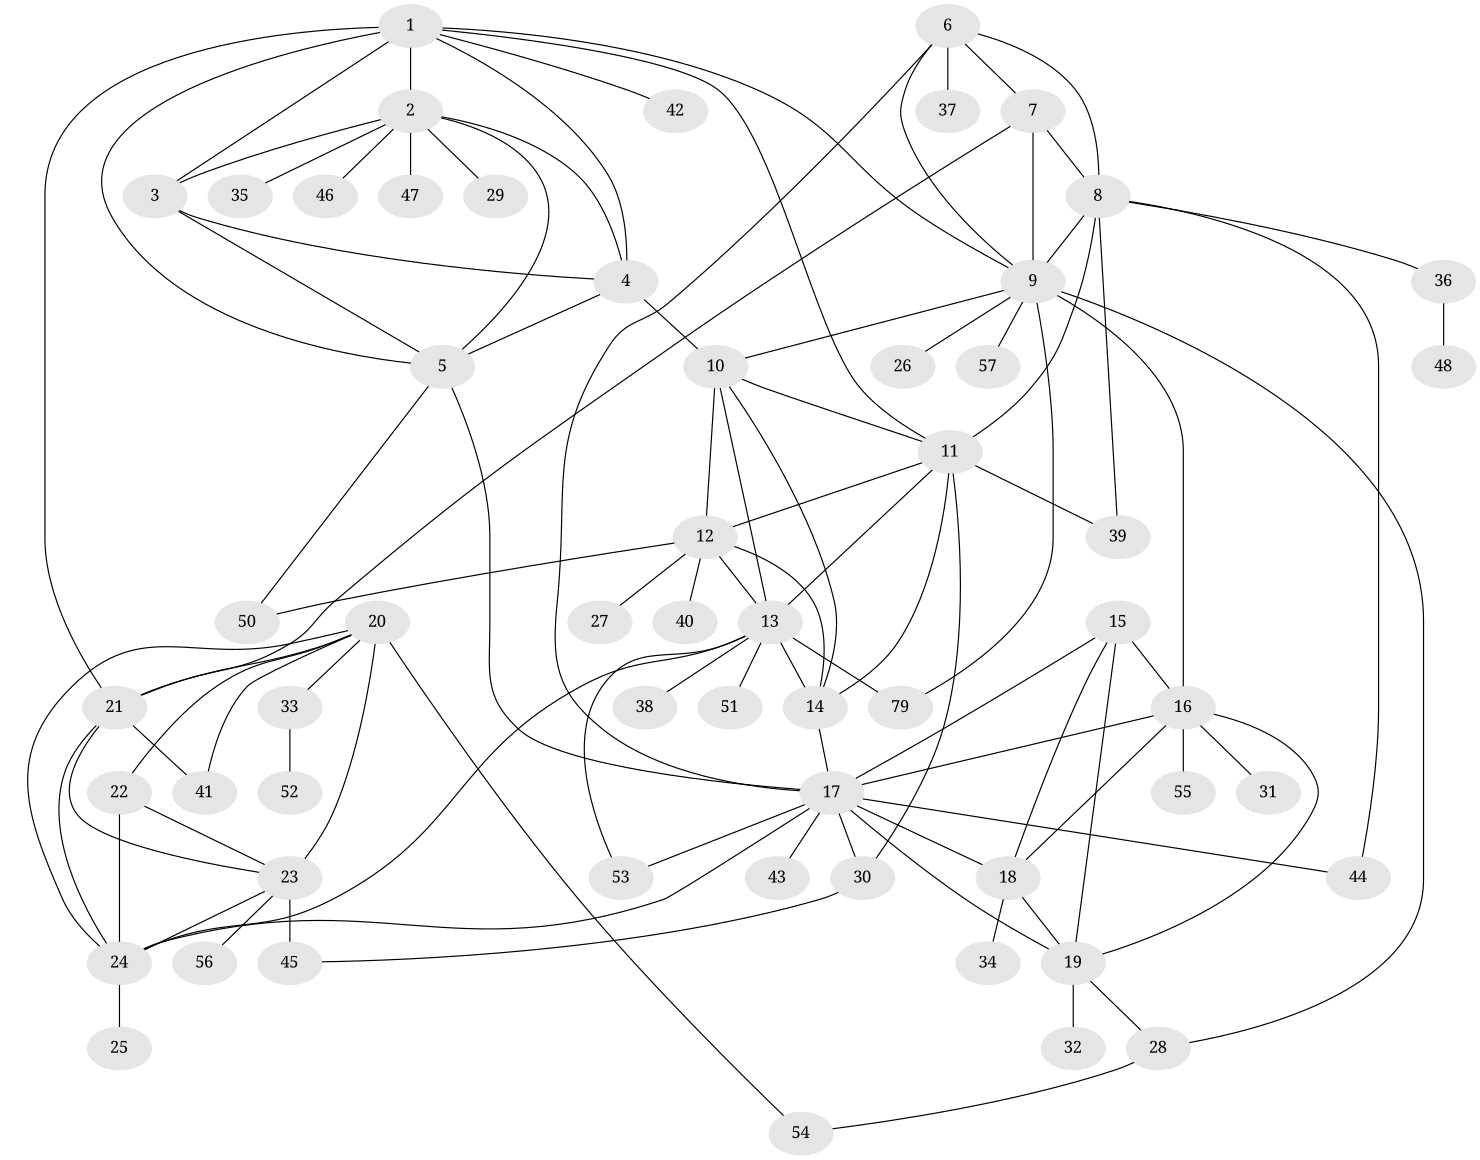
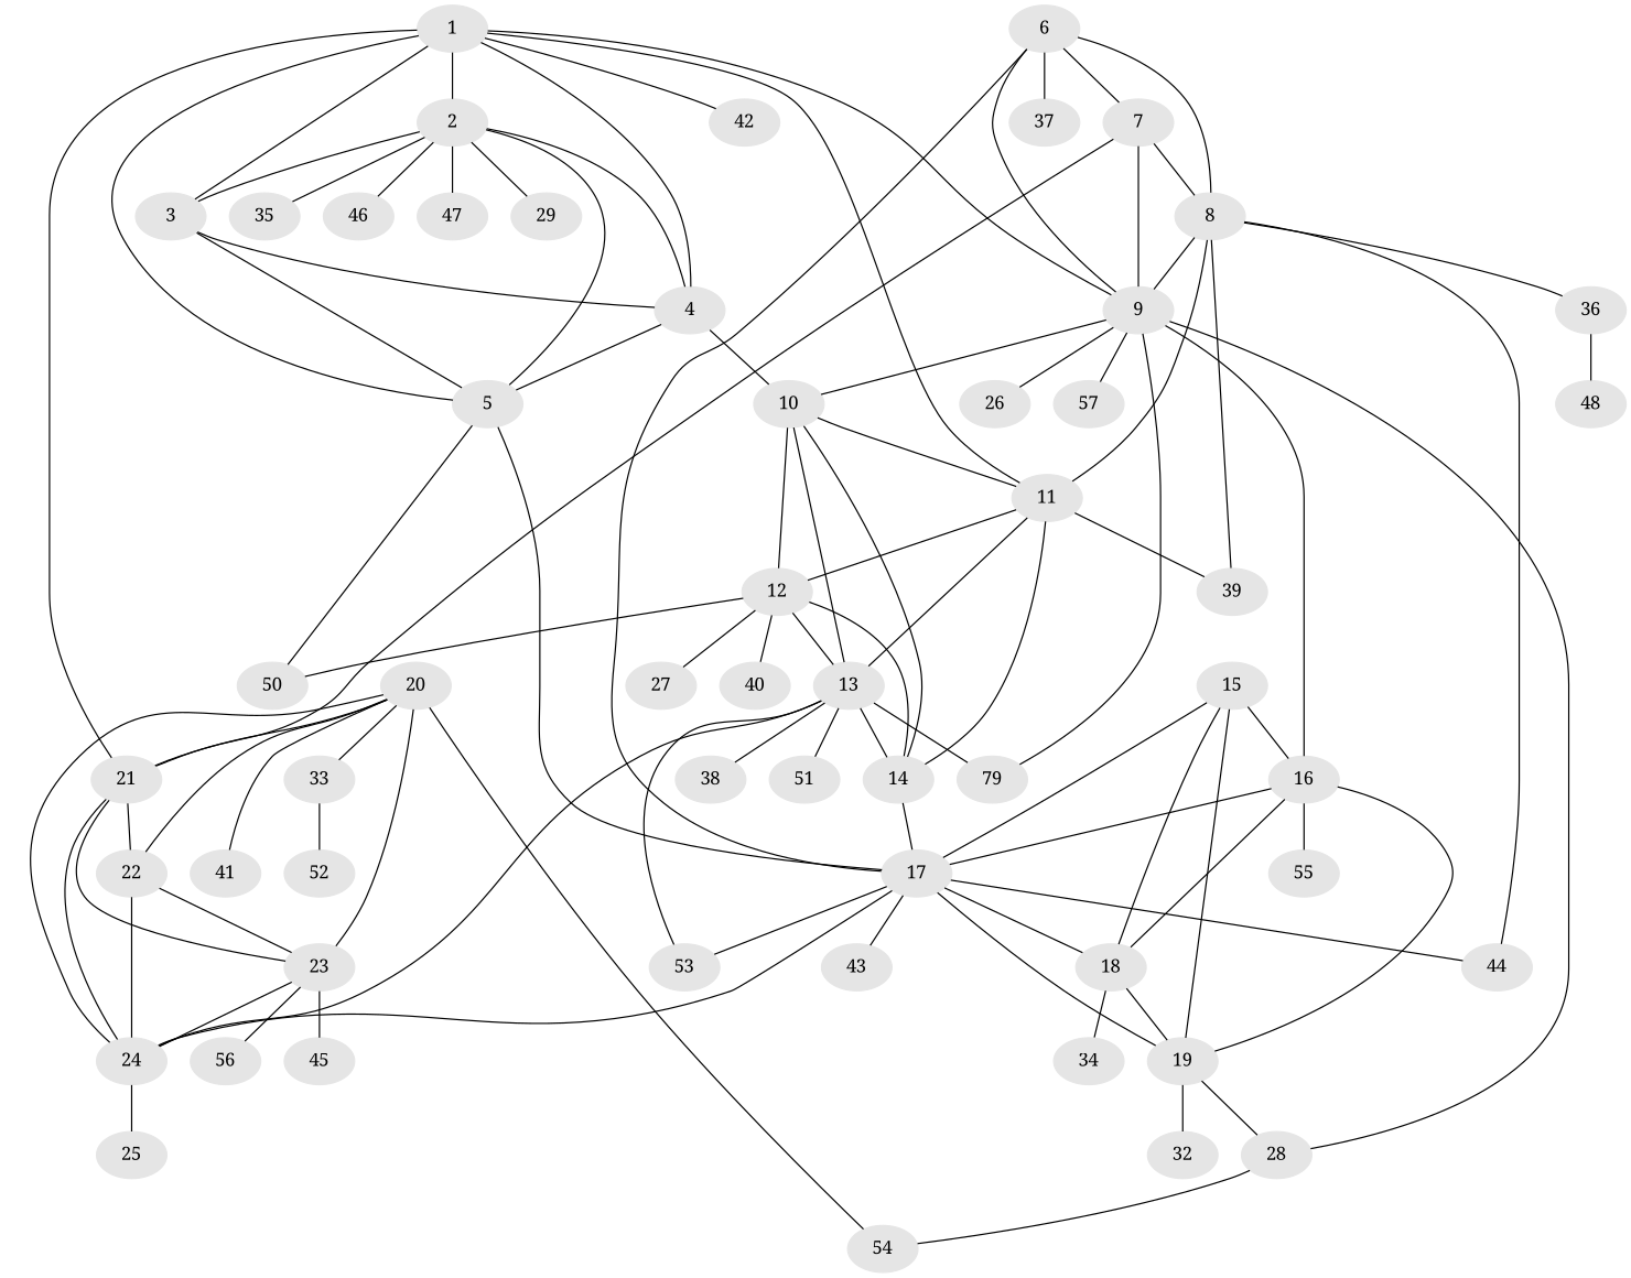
  graph {
    fontname="Noto Serif"
    node [color=gray90 fontname="Noto Serif" style=filled]
    edge [fontname="Noto Serif" weight=1.0]
    1
    2
    3
    4
    5
    9
    11
    21
    42
    29
    35
    46
    47
    10
    17
    50
    16
    26
    28
    n20 [label=79]
    57
    39
    12
    13
    14
-   30
    24
    22
    23
    44
    53
    18
    19
    43
    6
    7
    8
    37
    36
    48
-   31
    55
    54
    27
    40
    38
    51
    45
    25
    15
    34
    32
    20
    33
    41
    56
    52
    1 -- 2
    1 -- 3 [weight=2.0]
    1 -- 4
    1 -- 5
    1 -- 9
    1 -- 11
    1 -- 21
    1 -- 42
    2 -- 3
    2 -- 4
    2 -- 5
    2 -- 29
    2 -- 35
    2 -- 46
    2 -- 47
    3 -- 4
    3 -- 5
    4 -- 5
    4 -- 10
    5 -- 17
    5 -- 50
    9 -- 10
    9 -- 16
    9 -- 26
    9 -- 28
    9 -- n20
    9 -- 57
    11 -- 39
    11 -- 12
    11 -- 13
    11 -- 14
-   11 -- 30
    21 -- 24
-   21 -- 41
+   21 -- 22
    21 -- 23
    10 -- 11
    10 -- 12
    10 -- 13
    10 -- 14
-   17 -- 30
    17 -- 24
    17 -- 44
    17 -- 53
    17 -- 18
    17 -- 19
    17 -- 43
    16 -- 17
    16 -- 18
    16 -- 19
-   16 -- 31
    16 -- 55 [weight=2.0]
    28 -- 54
    12 -- 50
    12 -- 13
    12 -- 14
    12 -- 27
    12 -- 40
    13 -- n20
    13 -- 14
    13 -- 24
    13 -- 53
    13 -- 38
    13 -- 51
    14 -- 17
-   30 -- 45
    24 -- 25
    22 -- 24 [weight=3.0]
    22 -- 23
    23 -- 24
    23 -- 45 [weight=4.0]
    23 -- 56
    18 -- 19
    18 -- 34
    19 -- 28
    19 -- 32 [weight=2.0]
    6 -- 9 [weight=2.0]
    6 -- 17
    6 -- 7
    6 -- 8
    6 -- 37 [weight=3.0]
    7 -- 9 [weight=9.0]
    7 -- 21
    7 -- 8
    8 -- 9 [weight=2.0]
    8 -- 11
    8 -- 39
    8 -- 44
    8 -- 36
    36 -- 48
    15 -- 17
    15 -- 16
    15 -- 18
    15 -- 19
    20 -- 21
    20 -- 24
    20 -- 22
    20 -- 23
    20 -- 54
    20 -- 33
    20 -- 41
    33 -- 52
  }
